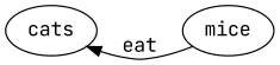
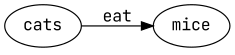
  digraph {
    rankdir=LR
    fontname="JetBrains Mono"
    node [fontname="JetBrains Mono"]
    n1 [label=cats]
    n2 [label=mice]
-   n2 -> n1 [label=eat fontname="JetBrains Mono"]
+   n1 -> n2 [label=eat fontname="JetBrains Mono"]
  }
